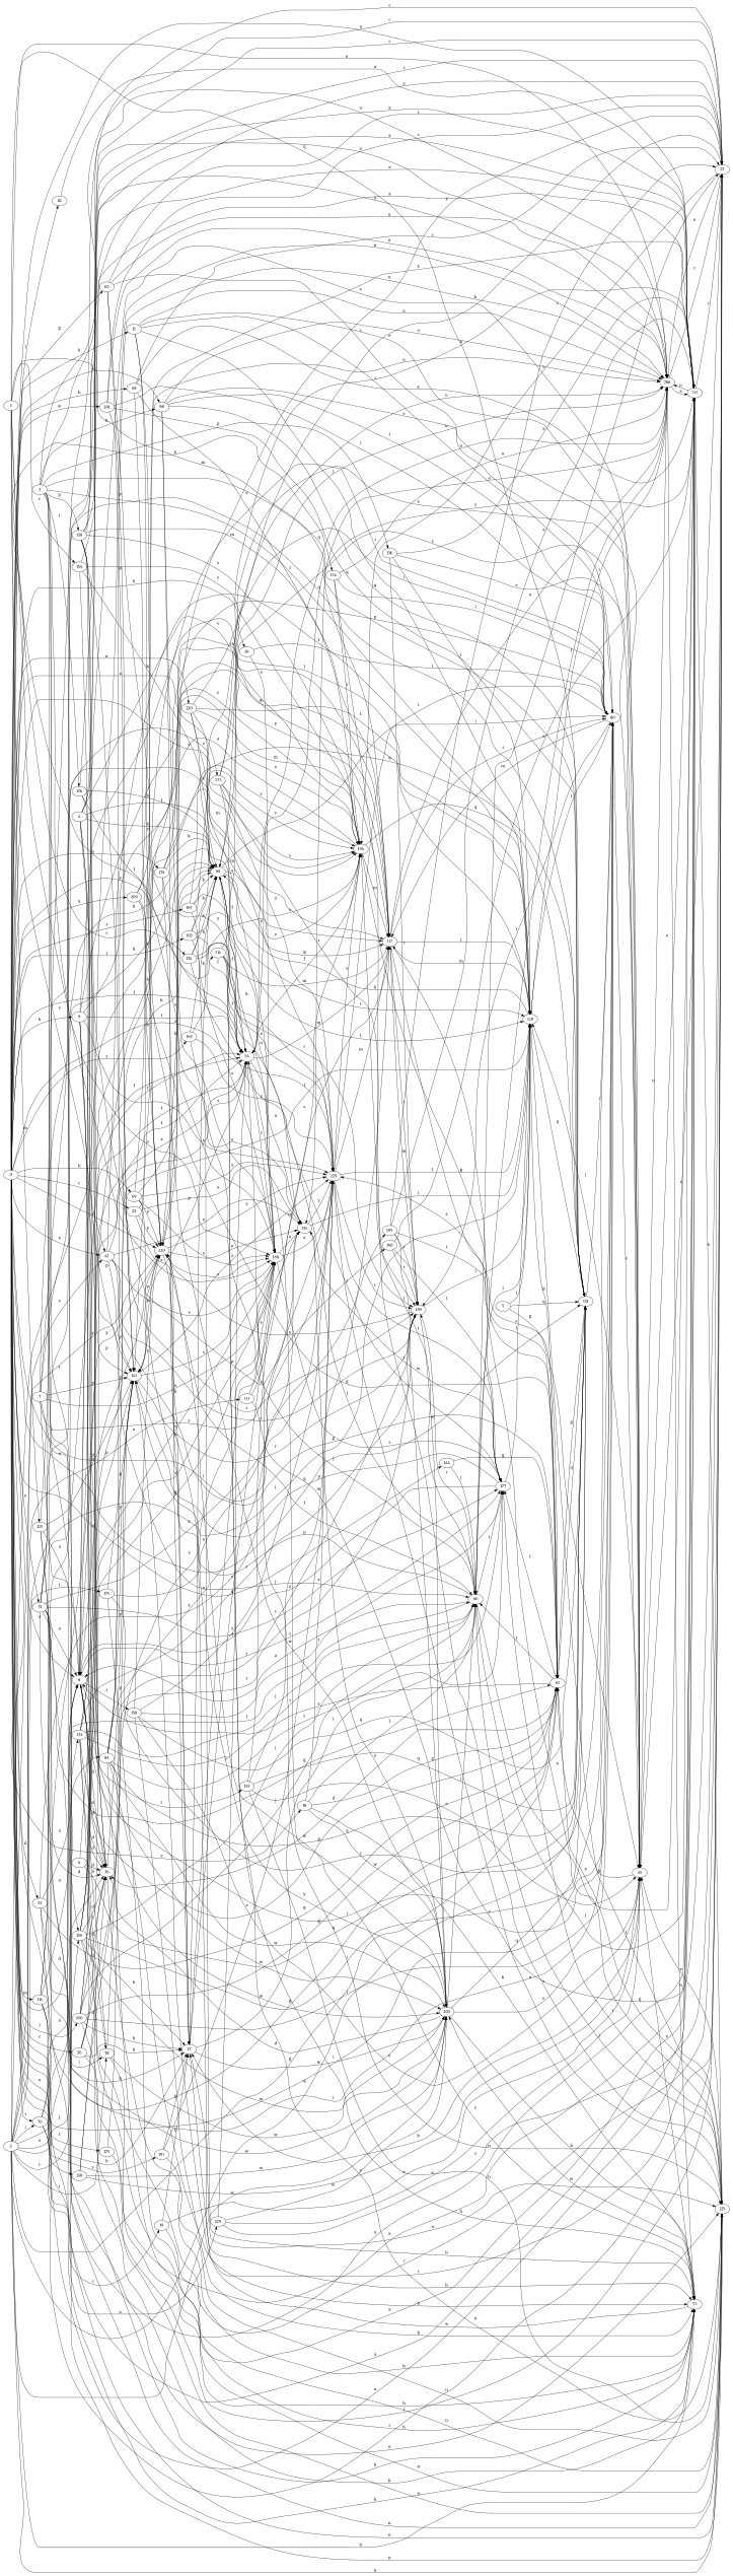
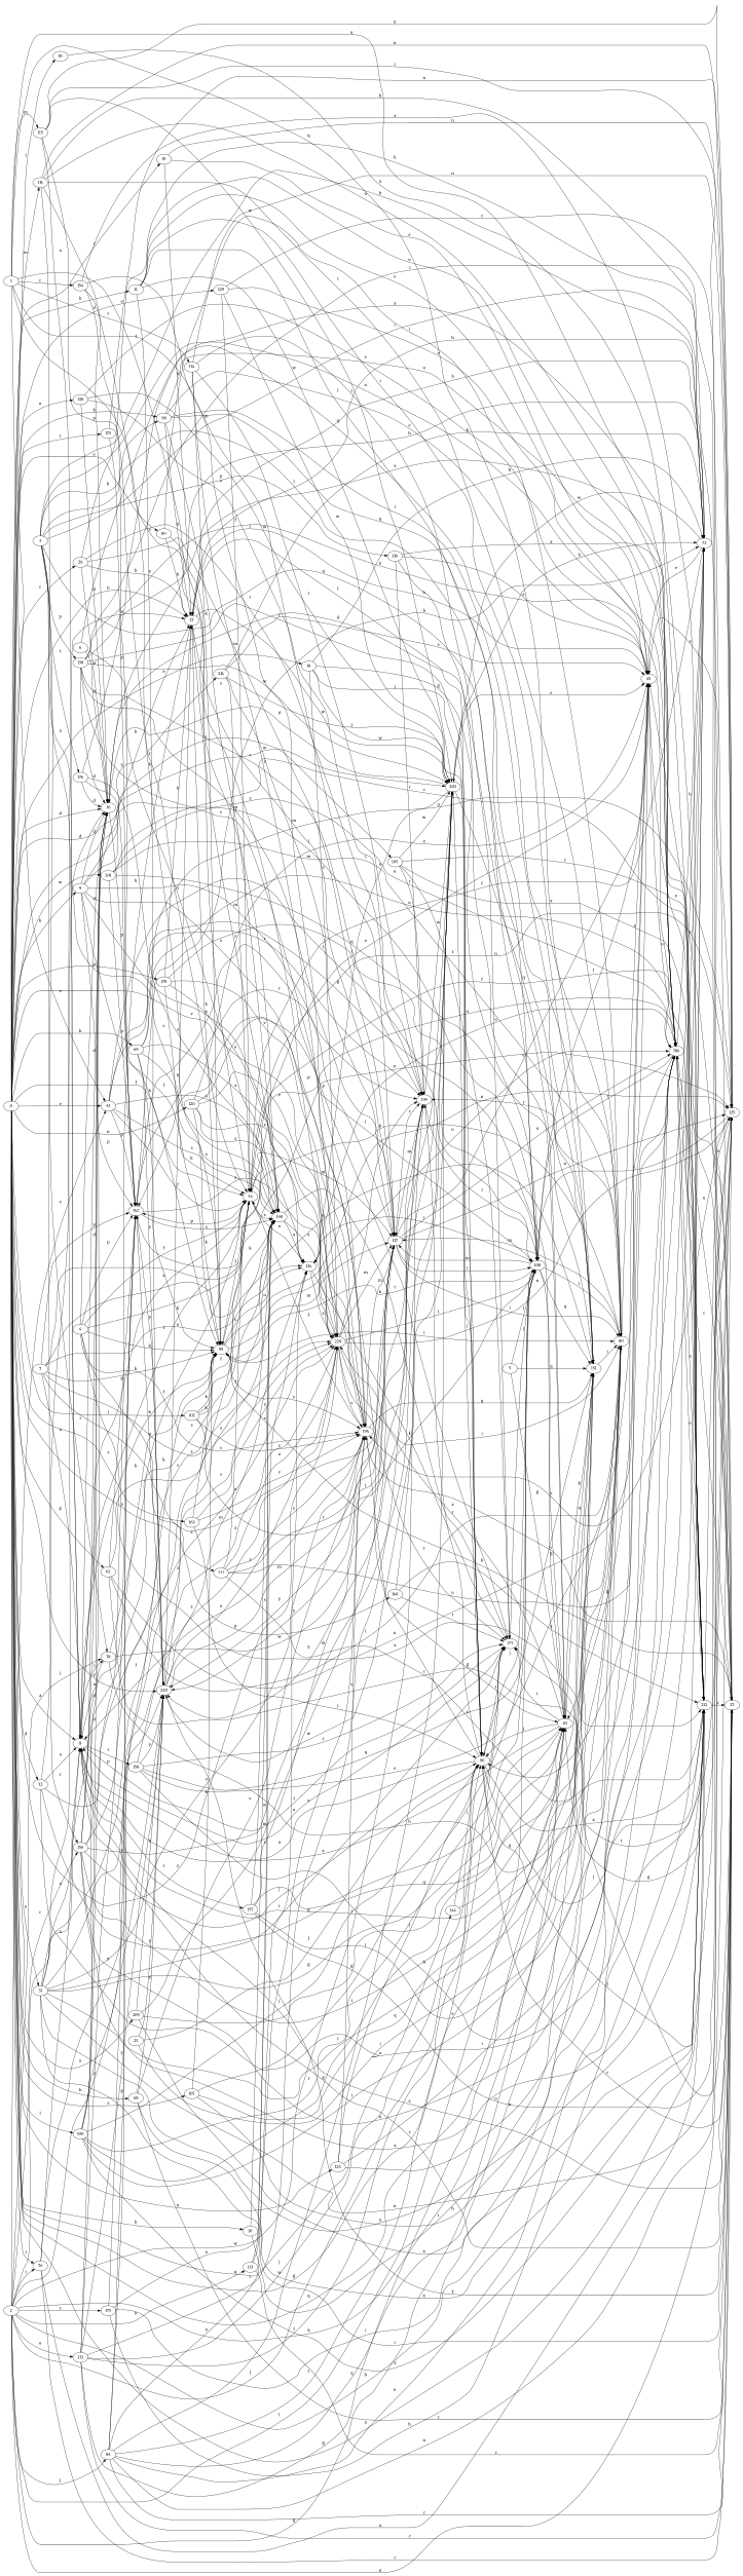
  strict digraph {
    fontname=Merriweather
    rankdir=LR
    node [fontname=Merriweather]
    edge [fontname=Merriweather]
    0
    8
    9
    10
    11
    17
    19
    23
    26
    32
    36
    n12 [label=18]
    n13 [label=31]
    43
    54
    62
    63
    68
    69
    76
    81
    98
    100
    102
    105
    114
    120
    124
    129
    130
    144
    151
    162
    167
    173
    179
    187
    194
    201
    209
    212
    214
    220
    222
    229
    78
    27
    99
    80
    157
    158
    177
    117
-   108 [label=128]
+   108
    203
    142
    168
    n58 [label=786]
    45
    72
    90
    125
    134
    159
    1
    115
    154
    174
    2
    84
    131
    133
    156
    175
    3
    136
    138
    176
    4
    140
    5
    6
    7
    0 -> 8 [label=a]
    0 -> 9 [label=b]
    0 -> 10 [label=b]
    0 -> 11 [label=b]
    0 -> 17 [label=b]
    0 -> 19 [label=c]
-   0 -> 23 [label=c]
    0 -> 26 [label=c]
    0 -> 32 [label=d]
    0 -> 36 [label=d]
    0 -> n12 [label=e]
    0 -> n13 [label=e]
    0 -> 43 [label=e]
    0 -> 54 [label=f]
    0 -> 62 [label=g]
    0 -> 63 [label=g]
    0 -> 68 [label=h]
    0 -> 69 [label=h]
    0 -> 76 [label=i]
    0 -> 81 [label=j]
    0 -> 98 [label=k]
    0 -> 100 [label=l]
    0 -> 102 [label=l]
    0 -> 105 [label=l]
    0 -> 114 [label=m]
    0 -> 120 [label=n]
    0 -> 124 [label=n]
    0 -> 129 [label=o]
    0 -> 130 [label=o]
    0 -> 144 [label=q]
    0 -> 151 [label=q]
    0 -> 162 [label=s]
    0 -> 167 [label=s]
    0 -> 173 [label=t]
    0 -> 179 [label=u]
    0 -> 187 [label=v]
    0 -> 194 [label=v]
    0 -> 201 [label=w]
    0 -> 209 [label=x]
    0 -> 212 [label=x]
    0 -> 214 [label=y]
    0 -> 220 [label=y]
    0 -> 222 [label=z]
    0 -> 229 [label=z]
    8 -> 36 [label=d]
    8 -> 54 [label=f]
    8 -> 78 [label=i]
    8 -> 27 [label=c]
    8 -> 99 [label=k]
    8 -> 80 [label=i]
    8 -> 157 [label=r]
    8 -> 158 [label=r]
    8 -> 177 [label=t]
    9 -> 36 [label=d]
    9 -> 54 [label=f]
    9 -> 194 [label=v]
    9 -> 229 [label=z]
    9 -> 117 [label=m]
    9 -> 108 [label=l]
    9 -> 203 [label=w]
    9 -> 142 [label=p]
    10 -> 80 [label=i]
    10 -> 168 [label=s]
    11 -> 220 [label=y]
    11 -> 80 [label=i]
    11 -> 108 [label=l]
    11 -> 203 [label=w]
    11 -> n58 [label=u]
    11 -> 45 [label=e]
    17 -> 99 [label=k]
    17 -> 117 [label=m]
    17 -> 203 [label=w]
    17 -> 168 [label=s]
    17 -> 72 [label=h]
    17 -> 90 [label=j]
    19 -> 17 [label=b]
    19 -> 45 [label=e]
    19 -> 125 [label=n]
    23 -> 220 [label=y]
    23 -> 80 [label=i]
    23 -> 90 [label=j]
-   23 -> 134 [label=o]
    26 -> 17 [label=b]
    26 -> 36 [label=d]
    26 -> 117 [label=m]
    26 -> 72 [label=h]
    26 -> 159 [label=r]
    32 -> 8 [label=a]
    32 -> 17 [label=b]
    32 -> 63 [label=g]
    32 -> 212 [label=x]
    32 -> 229 [label=z]
    36 -> 142 [label=p]
    36 -> 72 [label=h]
    n12 -> 63 [label=g]
    n12 -> 229 [label=z]
    n12 -> 203 [label=w]
    n12 -> 72 [label=h]
    n12 -> 90 [label=j]
    n13 -> 8 [label=a]
    n13 -> 36 [label=d]
    n13 -> 63 [label=g]
    n13 -> 194 [label=v]
    n13 -> 212 [label=x]
    n13 -> 229 [label=z]
    n13 -> 27 [label=c]
    n13 -> 99 [label=k]
    n13 -> 80 [label=i]
    n13 -> 177 [label=t]
    n13 -> 125 [label=n]
    43 -> 54 [label=f]
    43 -> 63 [label=g]
    43 -> 108 [label=l]
    43 -> 142 [label=p]
    43 -> 168 [label=s]
    43 -> 134 [label=o]
    43 -> 159 [label=r]
    54 -> 8 [label=a]
    54 -> 117 [label=m]
    54 -> 142 [label=p]
    54 -> 168 [label=s]
    54 -> n58 [label=u]
    54 -> 125 [label=n]
    54 -> 134 [label=o]
    62 -> 229 [label=z]
    62 -> 27 [label=c]
    62 -> 80 [label=i]
    62 -> 142 [label=p]
    62 -> n58 [label=u]
    63 -> 8 [label=a]
    63 -> 36 [label=d]
    63 -> 151 [label=q]
    63 -> 229 [label=z]
    63 -> 177 [label=t]
    63 -> 90 [label=j]
    68 -> 194 [label=v]
    68 -> 212 [label=x]
    68 -> 220 [label=y]
    68 -> 27 [label=c]
    69 -> 220 [label=y]
    69 -> 229 [label=z]
    69 -> 99 [label=k]
    69 -> 168 [label=s]
    69 -> n58 [label=u]
    69 -> 125 [label=n]
    76 -> 8 [label=a]
    76 -> 212 [label=x]
    76 -> 220 [label=y]
    76 -> 27 [label=c]
    81 -> 212 [label=x]
    98 -> 17 [label=b]
    98 -> 151 [label=q]
    98 -> 80 [label=i]
    98 -> 168 [label=s]
    98 -> n58 [label=u]
    98 -> 45 [label=e]
    100 -> 17 [label=b]
    100 -> 36 [label=d]
    100 -> 63 [label=g]
    100 -> 212 [label=x]
    100 -> 80 [label=i]
    100 -> 108 [label=l]
    100 -> 168 [label=s]
    100 -> 90 [label=j]
    102 -> 54 [label=f]
    102 -> 194 [label=v]
    102 -> 99 [label=k]
    102 -> 108 [label=l]
    102 -> 168 [label=s]
    105 -> 212 [label=x]
    105 -> 27 [label=c]
    105 -> 177 [label=t]
    105 -> 203 [label=w]
    105 -> 159 [label=r]
    114 -> 8 [label=a]
    114 -> 54 [label=f]
    114 -> 80 [label=i]
    114 -> n58 [label=u]
    114 -> 72 [label=h]
    114 -> 125 [label=n]
    120 -> 194 [label=v]
    120 -> 229 [label=z]
    120 -> 99 [label=k]
    120 -> 108 [label=l]
    120 -> 168 [label=s]
    120 -> 45 [label=e]
    124 -> 194 [label=v]
    124 -> 80 [label=i]
    124 -> n58 [label=u]
    124 -> 90 [label=j]
    129 -> 54 [label=f]
    129 -> 27 [label=c]
    129 -> 203 [label=w]
    129 -> 45 [label=e]
    130 -> 36 [label=d]
    130 -> 203 [label=w]
    130 -> 45 [label=e]
    130 -> 159 [label=r]
    144 -> 63 [label=g]
    144 -> 90 [label=j]
    151 -> 63 [label=g]
    151 -> 80 [label=i]
    162 -> 194 [label=v]
    162 -> 229 [label=z]
    162 -> 99 [label=k]
    162 -> 90 [label=j]
    167 -> 151 [label=q]
    167 -> 99 [label=k]
    167 -> 108 [label=l]
    167 -> 72 [label=h]
    173 -> 142 [label=p]
    173 -> 125 [label=n]
    179 -> 17 [label=b]
    179 -> 194 [label=v]
    179 -> 99 [label=k]
    179 -> 108 [label=l]
    179 -> 134 [label=o]
    187 -> 17 [label=b]
    187 -> 229 [label=z]
    187 -> 125 [label=n]
    194 -> 8 [label=a]
    194 -> 54 [label=f]
    194 -> 63 [label=g]
    194 -> 151 [label=q]
    194 -> 117 [label=m]
    201 -> 151 [label=q]
    201 -> 27 [label=c]
    201 -> 80 [label=i]
    201 -> 142 [label=p]
    201 -> n58 [label=u]
    209 -> 63 [label=g]
    209 -> 212 [label=x]
    209 -> 220 [label=y]
    209 -> 117 [label=m]
    212 -> 54 [label=f]
    212 -> 27 [label=c]
    212 -> n58 [label=u]
    212 -> 45 [label=e]
    212 -> 90 [label=j]
    212 -> 125 [label=n]
    214 -> 54 [label=f]
    214 -> 117 [label=m]
    214 -> 45 [label=e]
    214 -> 72 [label=h]
    214 -> 90 [label=j]
    220 -> 17 [label=b]
    220 -> 229 [label=z]
    220 -> 117 [label=m]
    220 -> 203 [label=w]
    220 -> 142 [label=p]
    220 -> 168 [label=s]
    220 -> 134 [label=o]
    222 -> 54 [label=f]
    222 -> 194 [label=v]
    222 -> 212 [label=x]
    222 -> 229 [label=z]
    222 -> n58 [label=u]
    222 -> 159 [label=r]
    229 -> 194 [label=v]
    229 -> 80 [label=i]
    229 -> 177 [label=t]
    229 -> 117 [label=m]
    229 -> 108 [label=l]
    229 -> 125 [label=n]
    229 -> 159 [label=r]
    78 -> 8 [label=a]
    78 -> 203 [label=w]
    78 -> 168 [label=s]
    78 -> 72 [label=h]
    27 -> 8 [label=a]
    27 -> 194 [label=v]
    27 -> 220 [label=y]
    27 -> 99 [label=k]
    27 -> n58 [label=u]
    27 -> 45 [label=e]
    99 -> 54 [label=f]
    99 -> 194 [label=v]
    99 -> 80 [label=i]
    99 -> 117 [label=m]
    99 -> n58 [label=u]
    99 -> 125 [label=n]
    99 -> 134 [label=o]
    80 -> 117 [label=m]
    80 -> 142 [label=p]
    80 -> 45 [label=e]
    80 -> 159 [label=r]
    157 -> 151 [label=q]
    157 -> 117 [label=m]
    157 -> 168 [label=s]
    157 -> 45 [label=e]
    157 -> 125 [label=n]
    158 -> 151 [label=q]
    158 -> 220 [label=y]
    158 -> 229 [label=z]
    158 -> 177 [label=t]
    158 -> 45 [label=e]
    158 -> 72 [label=h]
    177 -> 8 [label=a]
    177 -> 108 [label=l]
    177 -> 142 [label=p]
    117 -> 220 [label=y]
    117 -> 80 [label=i]
    117 -> 108 [label=l]
    117 -> n58 [label=u]
    117 -> 45 [label=e]
    117 -> 125 [label=n]
    117 -> 159 [label=r]
    108 -> 63 [label=g]
    108 -> 151 [label=q]
    108 -> 99 [label=k]
    108 -> 80 [label=i]
    108 -> 117 [label=m]
    108 -> 90 [label=j]
    203 -> 36 [label=d]
    203 -> 151 [label=q]
    203 -> 220 [label=y]
    203 -> 45 [label=e]
    203 -> 72 [label=h]
    203 -> 90 [label=j]
    203 -> 134 [label=o]
    142 -> 220 [label=y]
    142 -> 229 [label=z]
    142 -> 168 [label=s]
    142 -> 72 [label=h]
    142 -> 159 [label=r]
    168 -> 229 [label=z]
    168 -> 99 [label=k]
    168 -> 177 [label=t]
    168 -> 134 [label=o]
    n58 -> 212 [label=x]
    n58 -> 27 [label=c]
    n58 -> 108 [label=l]
    n58 -> 72 [label=h]
    n58 -> 90 [label=j]
    n58 -> 134 [label=o]
    45 -> 17 [label=b]
    45 -> 63 [label=g]
    45 -> 108 [label=l]
    45 -> n58 [label=u]
    72 -> 17 [label=b]
    72 -> 54 [label=f]
    72 -> 203 [label=w]
    72 -> 45 [label=e]
    90 -> 8 [label=a]
    90 -> 212 [label=x]
    90 -> 27 [label=c]
    90 -> 177 [label=t]
    90 -> 142 [label=p]
    90 -> 159 [label=r]
    125 -> 63 [label=g]
    125 -> 194 [label=v]
    125 -> 177 [label=t]
    125 -> 108 [label=l]
    125 -> 45 [label=e]
    125 -> 90 [label=j]
    134 -> 229 [label=z]
    134 -> 177 [label=t]
    134 -> 108 [label=l]
    159 -> 220 [label=y]
    159 -> 117 [label=m]
    159 -> 108 [label=l]
    159 -> 203 [label=w]
    1 -> 43 [label=e]
    1 -> 54 [label=f]
    1 -> 151 [label=q]
    1 -> 117 [label=m]
    1 -> 168 [label=s]
    1 -> n58 [label=u]
    1 -> 115 [label=m]
    1 -> 154 [label=r]
    1 -> 174 [label=t]
    115 -> 8 [label=a]
    115 -> 27 [label=c]
    115 -> 203 [label=w]
    115 -> 142 [label=p]
    115 -> 125 [label=n]
    154 -> 36 [label=d]
    154 -> 194 [label=v]
    154 -> 212 [label=x]
    154 -> 99 [label=k]
    174 -> 229 [label=z]
    174 -> 99 [label=k]
    174 -> 80 [label=i]
    174 -> 177 [label=t]
    174 -> 159 [label=r]
    2 -> 43 [label=e]
    2 -> 54 [label=f]
    2 -> 63 [label=g]
    2 -> 76 [label=i]
    2 -> 151 [label=q]
    2 -> 220 [label=y]
    2 -> 78 [label=i]
    2 -> 108 [label=l]
    2 -> 203 [label=w]
    2 -> 72 [label=h]
    2 -> 90 [label=j]
    2 -> 125 [label=n]
    2 -> 84 [label=j]
    2 -> 131 [label=o]
    2 -> 133 [label=o]
    2 -> 156 [label=r]
    2 -> 175 [label=t]
    84 -> 151 [label=q]
    84 -> 27 [label=c]
    84 -> 99 [label=k]
    84 -> 177 [label=t]
    84 -> 203 [label=w]
    84 -> 142 [label=p]
    84 -> n58 [label=u]
    84 -> 125 [label=n]
    84 -> 134 [label=o]
    131 -> 36 [label=d]
    131 -> 63 [label=g]
    131 -> 220 [label=y]
    131 -> 27 [label=c]
    131 -> 177 [label=t]
    131 -> 142 [label=p]
    131 -> 90 [label=j]
    131 -> 159 [label=r]
    133 -> 194 [label=v]
    133 -> 27 [label=c]
    133 -> 168 [label=s]
    156 -> 17 [label=b]
    156 -> 36 [label=d]
    156 -> 54 [label=f]
    156 -> 212 [label=x]
    156 -> 80 [label=i]
    156 -> 203 [label=w]
    156 -> 168 [label=s]
    156 -> n58 [label=u]
    156 -> 90 [label=j]
    175 -> 80 [label=i]
    175 -> 142 [label=p]
    175 -> 72 [label=h]
    175 -> 134 [label=o]
    3 -> 98 [label=k]
    3 -> 151 [label=q]
    3 -> 78 [label=i]
    3 -> 27 [label=c]
    3 -> 108 [label=l]
    3 -> 168 [label=s]
    3 -> n58 [label=u]
    3 -> 72 [label=h]
    3 -> 156 [label=r]
    3 -> 136 [label=p]
    3 -> 138 [label=p]
    3 -> 176 [label=t]
    136 -> 212 [label=x]
    136 -> 108 [label=l]
    136 -> 45 [label=e]
    136 -> 159 [label=r]
    138 -> 36 [label=d]
    138 -> 194 [label=v]
    138 -> 212 [label=x]
    138 -> 27 [label=c]
    138 -> 117 [label=m]
    138 -> 203 [label=w]
    138 -> n58 [label=u]
    138 -> 90 [label=j]
    138 -> 159 [label=r]
    176 -> 36 [label=d]
    176 -> 212 [label=x]
    176 -> 99 [label=k]
    176 -> 168 [label=s]
    4 -> 36 [label=d]
    4 -> 54 [label=f]
    4 -> 194 [label=v]
    4 -> 212 [label=x]
    4 -> 99 [label=k]
    4 -> 142 [label=p]
    4 -> 45 [label=e]
    4 -> 140 [label=p]
    140 -> 212 [label=x]
    140 -> 177 [label=t]
    140 -> 159 [label=r]
    5 -> 63 [label=g]
    5 -> 151 [label=q]
    5 -> 108 [label=l]
    6 -> 36 [label=d]
    6 -> 151 [label=q]
    6 -> 168 [label=s]
    7 -> 8 [label=a]
    7 -> 151 [label=q]
    7 -> 229 [label=z]
    7 -> 99 [label=k]
    7 -> 117 [label=m]
    7 -> 142 [label=p]
    7 -> 125 [label=n]
    7 -> 134 [label=o]
  }
